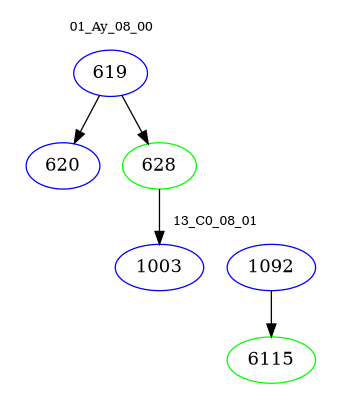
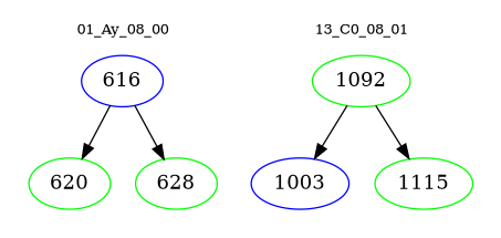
  digraph {
    node [color=blue]
    edge [color=black]
-   n1 [label=619]
-   n2 [label=620]
+   n1 [label=616]
+   n2 [color=green label=620]
    n3 [color=green label=628]
-   n4 [label=1092]
+   n4 [color=green label=1092]
    n5 [label=1003]
-   n6 [color=green label=6115]
+   n6 [color=green label=1115]
    subgraph cluster_1 {
      color=white
      fontsize=10
      label="01_Ay_08_00"
      n1
      n2
      n3
    }
    subgraph cluster_2 {
      color=white
      fontsize=10
      label="13_C0_08_01"
      n4
      n5
      n6
    }
    n1 -> n2
    n1 -> n3
-   n3 -> n5
+   n4 -> n5
    n4 -> n6
  }
